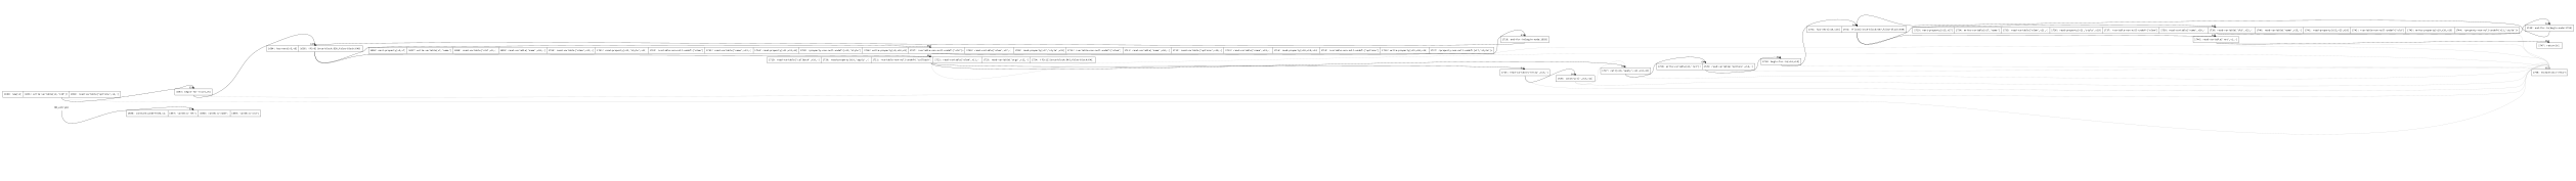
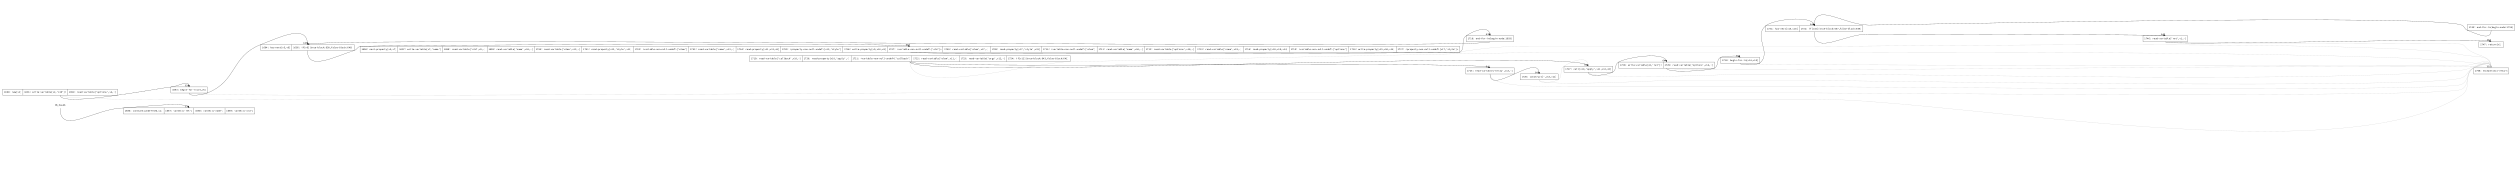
  digraph {
    fontname="Source Code Pro"
    rankdir=LR
    node [fontname="Source Code Pro" shape=record]
    edge [fontname="Source Code Pro" headport=n tailport=s]
-   BB_entry46 [shape=none]
+   BB_entry46 [shape=none label=BB_has46]
    n2 [label="{1686: constant[undefined,v1]|1687: vardecl['ret']|1688: vardecl['name']|1689: vardecl['old']}"]
    n3 [label="{1690: new[v2]|1691: write-variable[v2,'old']*|1692: read-variable['options',v4,-]}"]
    n4 [label="{1693: begin-for-in[v4,v5]}"]
    n5 [label="{1748: exceptional-return}"]
    n6 [label="{1694: has-next[v5,v6]|1695: if[v6](true-block:638,false-block:640)}"]
    n7 [label="{1696: next-property[v5,v7]|1697: write-variable[v7,'name']|1698: read-variable['old',v9,-]|1699: read-variable['name',v10,-]|1700: read-variable['elem',v12,-]|1701: read-property[v12,'style',v11]|1702: \<variable-non-null-undef\>['elem']|1703: read-variable['name',v13,-]|1704: read-property[v11,v13,v8]|1705: \<property-non-null-undef\>[v12,'style']|1706: write-property[v9,v10,v8]|1707: \<variable-non-null-undef\>['old']*|1708: read-variable['elem',v17,-]|1709: read-property[v17,'style',v15]|1710: \<variable-non-null-undef\>['elem']|1711: read-variable['name',v16,-]|1712: read-variable['options',v18,-]|1713: read-variable['name',v19,-]|1714: read-property[v18,v19,v14]|1715: \<variable-non-null-undef\>['options']|1716: write-property[v15,v16,v14]|1717: \<property-non-null-undef\>[v17,'style']*}"]
    n8 [label="{1719: read-variable['callback',v10,-]|1720: read-property[v10,'apply',-]|1721: \<variable-non-null-undef\>['callback']|1722: read-variable['elem',v11,-]|1723: read-variable['args',v12,-]|1724: if[v12](true-block:643,false-block:641)}"]
    n9 [label="{1718: end-for-in(begin-node:1693)}"]
    n10 [label="{1727: call[v10,'apply',v11,v12,v8]}"]
    n11 [label="{1725: read-variable['Array',v13,-]}"]
    n12 [label="{1728: write-variable[v8,'ret']*|1729: read-variable['options',v14,-]}"]
    n13 [label="{1726: construct[-,v13,v12]}"]
    n14 [label="{1730: begin-for-in[v14,v15]}"]
    n15 [label="{1731: has-next[v15,v16]|1732: if[v16](true-block:647,false-block:649)}"]
-   n16 [label="{1733: next-property[v15,v17]|1734: write-variable[v17,'name']|1735: read-variable['elem',v21,-]|1736: read-property[v21,'style',v19]|1737: \<variable-non-null-undef\>['elem']|1738: read-variable['name',v20,-]|1739: read-variable['old',v22,-]|1740: read-variable['name',v23,-]|1741: read-property[v22,v23,v18]|1742: \<variable-non-null-undef\>['old']|1743: write-property[v19,v20,v18]|1744: \<property-non-null-undef\>[v21,'style']*}"]
    n17 [label="{1746: read-variable['ret',v1,-]}"]
    n18 [label="{1745: end-for-in(begin-node:1730)}"]
    n19 [label="{1747: return[v1]}"]
    BB_entry46 -> n2 [headlabel="    634"]
    n3 -> n4 [headlabel="      636"]
    n3 -> n5 [color=gray headlabel="      651"]
    n4 -> n5 [color=gray]
    n4 -> n6 [headlabel="      637"]
    n6 -> n7 [headlabel="      638"]
-   n6 -> n8 [headlabel="      640"]
    n7 -> n5 [color=gray]
    n7 -> n9 [headlabel="      639"]
    n8 -> n5 [color=gray]
    n8 -> n10 [headlabel="      643"]
    n8 -> n11 [headlabel="      641"]
    n9 -> n6
    n10 -> n5 [color=gray]
    n10 -> n12 [headlabel="      644"]
    n11 -> n5 [color=gray]
    n11 -> n13 [headlabel="      642"]
    n12 -> n5 [color=gray]
    n12 -> n14 [headlabel="      645"]
    n13 -> n5 [color=gray]
    n13 -> n10 [color=gray]
    n14 -> n5 [color=gray]
    n14 -> n15 [headlabel="      646"]
-   n15 -> n16 [headlabel="      647"]
    n15 -> n17 [headlabel="      649"]
-   n16 -> n5 [color=gray]
-   n16 -> n18 [headlabel="      648"]
    n17 -> n5 [color=gray]
    n17 -> n19 [headlabel="      650"]
    n18 -> n15
  }
